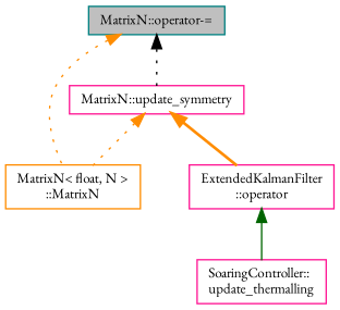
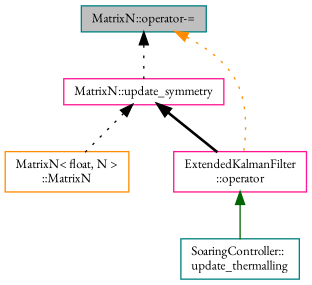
  digraph {
    fontname="EB Garamond"
    rankdir=TB
    node [color=teal fillcolor=white fontname="EB Garamond" fontsize=10 shape=record style=filled]
    edge [color=black dir=back fontname="EB Garamond" fontsize=10 labelfontname=Helvetica labelfontsize=10 style=dotted]
    n1 [fillcolor=grey75 fontcolor=black height=0.2 label="MatrixN::operator-=" width=0.4]
    n2 [color=deeppink height=0.2 label="MatrixN::update_symmetry" width=0.4]
    n3 [color=darkorange height=0.2 label="MatrixN\< float, N \>\l::MatrixN" width=0.4]
    n4 [color=deeppink height=0.2 label="ExtendedKalmanFilter\l::operator" width=0.4]
-   n5 [color=deeppink height=0.2 label="SoaringController::\lupdate_thermalling" width=0.4]
+   n5 [height=0.2 label="SoaringController::\lupdate_thermalling" width=0.4]
    n1 -> n2
-   n1 -> n3 [color=darkorange]
-   n2 -> n3 [color=darkorange]
-   n2 -> n4 [color=darkorange style=bold]
+   n1 -> n4 [color=darkorange]
+   n2 -> n3
+   n2 -> n4 [style=bold]
    n4 -> n5 [color=darkgreen style=solid]
  }
